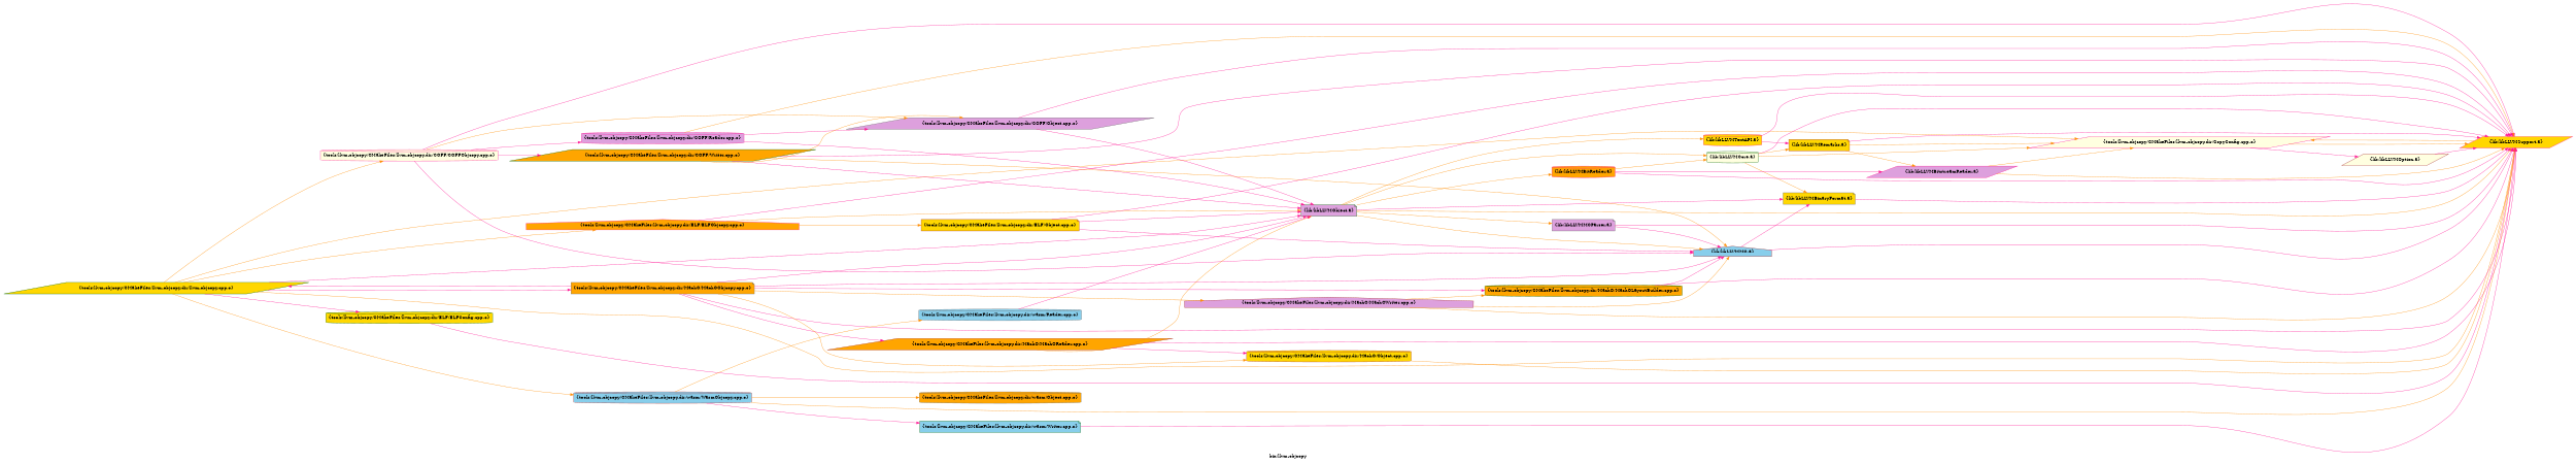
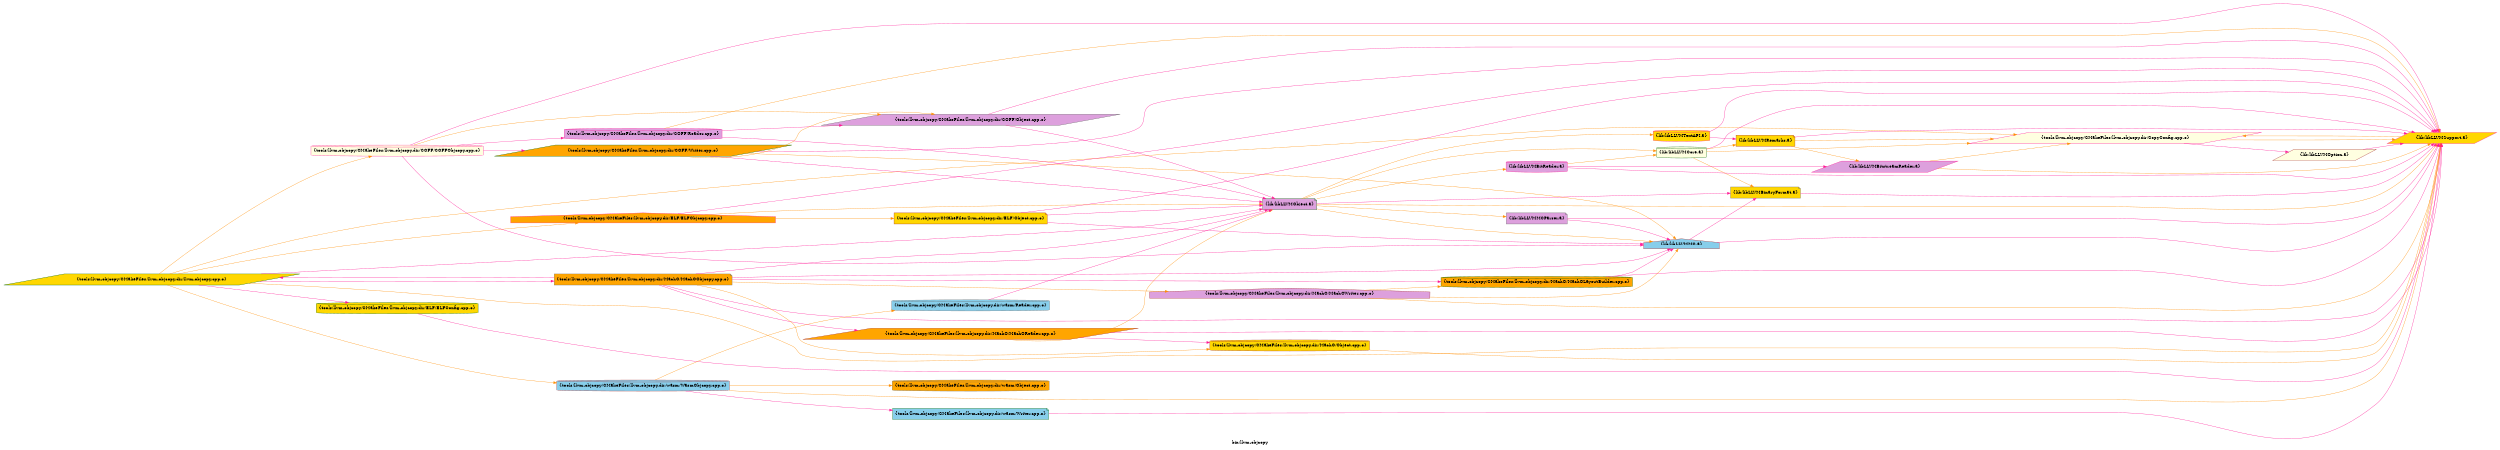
  digraph {
    label="bin/llvm-objcopy"
    rankdir=LR
    node [color=deeppink fillcolor=gold group=0 shape=cylinder style=filled]
    edge [color=deeppink]
    n1 [fillcolor=lightyellow group=1 label="{tools/llvm-objcopy/CMakeFiles/llvm-objcopy.dir/CopyConfig.cpp.o}" shape=parallelogram]
    n2 [color=brown fillcolor=lightyellow group=1 label="{lib/libLLVMOption.a}" shape=parallelogram]
    n3 [group=1 label="{lib/libLLVMSupport.a}" shape=parallelogram]
    n4 [color=darkgreen label="{tools/llvm-objcopy/CMakeFiles/llvm-objcopy.dir/llvm-objcopy.cpp.o}" shape=parallelogram]
    n5 [fillcolor=lightyellow label="{tools/llvm-objcopy/CMakeFiles/llvm-objcopy.dir/COFF/COFFObjcopy.cpp.o}"]
    n6 [color=darkgreen label="{tools/llvm-objcopy/CMakeFiles/llvm-objcopy.dir/ELF/ELFConfig.cpp.o}"]
    n7 [fillcolor=orange label="{tools/llvm-objcopy/CMakeFiles/llvm-objcopy.dir/ELF/ELFObjcopy.cpp.o}" shape=house]
    n8 [color=gray40 fillcolor=orange label="{tools/llvm-objcopy/CMakeFiles/llvm-objcopy.dir/MachO/MachOObjcopy.cpp.o}" shape=note]
    n9 [color=brown fillcolor=skyblue label="{tools/llvm-objcopy/CMakeFiles/llvm-objcopy.dir/wasm/WasmObjcopy.cpp.o}"]
    n10 [color=darkgreen fillcolor=plum label="{lib/libLLVMObject.a}" shape=note]
    n11 [color=gray40 fillcolor=plum label="{tools/llvm-objcopy/CMakeFiles/llvm-objcopy.dir/COFF/Object.cpp.o}" shape=parallelogram]
    n12 [fillcolor=plum label="{tools/llvm-objcopy/CMakeFiles/llvm-objcopy.dir/COFF/Reader.cpp.o}"]
    n13 [color=darkgreen fillcolor=orange label="{tools/llvm-objcopy/CMakeFiles/llvm-objcopy.dir/COFF/Writer.cpp.o}" shape=parallelogram]
    n14 [color=brown fillcolor=skyblue label="{lib/libLLVMMC.a}" shape=house]
    n15 [color=brown label="{tools/llvm-objcopy/CMakeFiles/llvm-objcopy.dir/ELF/Object.cpp.o}" shape=note]
    n16 [color=brown fillcolor=orange label="{tools/llvm-objcopy/CMakeFiles/llvm-objcopy.dir/MachO/MachOReader.cpp.o}" shape=parallelogram]
    n17 [color=brown fillcolor=plum label="{tools/llvm-objcopy/CMakeFiles/llvm-objcopy.dir/MachO/MachOWriter.cpp.o}" shape=house]
    n18 [color=darkgreen fillcolor=orange label="{tools/llvm-objcopy/CMakeFiles/llvm-objcopy.dir/MachO/MachOLayoutBuilder.cpp.o}"]
    n19 [color=brown label="{tools/llvm-objcopy/CMakeFiles/llvm-objcopy.dir/MachO/Object.cpp.o}"]
    n20 [color=gray40 fillcolor=orange label="{tools/llvm-objcopy/CMakeFiles/llvm-objcopy.dir/wasm/Object.cpp.o}"]
    n21 [color=gray40 fillcolor=skyblue label="{tools/llvm-objcopy/CMakeFiles/llvm-objcopy.dir/wasm/Reader.cpp.o}"]
    n22 [color=darkgreen fillcolor=skyblue label="{tools/llvm-objcopy/CMakeFiles/llvm-objcopy.dir/wasm/Writer.cpp.o}" shape=note]
    n23 [color=darkgreen fillcolor=lightyellow label="{lib/libLLVMCore.a}"]
    n24 [color=gray40 label="{lib/libLLVMBinaryFormat.a}" shape=note]
-   n25 [fillcolor=orange label="{lib/libLLVMBitReader.a}"]
+   n25 [fillcolor=plum label="{lib/libLLVMBitReader.a}"]
    n26 [color=gray40 fillcolor=plum label="{lib/libLLVMMCParser.a}" shape=note]
    n27 [label="{lib/libLLVMTextAPI.a}"]
    n28 [color=brown label="{lib/libLLVMRemarks.a}" shape=note]
    n29 [fillcolor=plum label="{lib/libLLVMBitstreamReader.a}" shape=parallelogram]
    subgraph sub_1 {
      rank=same
      n1
    }
    n1 -> n2
    n1 -> n3 [color=darkorange]
    n2 -> n3
    n3 -> n1 [color=darkorange]
    n4 -> n1 [color=darkorange]
    n4 -> n3 [color=darkorange]
    n4 -> n5 [color=darkorange]
    n4 -> n6
    n4 -> n7 [color=darkorange]
    n4 -> n8
    n4 -> n9 [color=darkorange]
    n4 -> n10
    n5 -> n3
    n5 -> n11 [color=darkorange]
    n5 -> n12
    n5 -> n13
    n5 -> n14
    n6 -> n3
    n7 -> n3
    n7 -> n10 [color=darkorange]
    n7 -> n15 [color=darkorange]
    n8 -> n3
    n8 -> n4
    n8 -> n10
    n8 -> n14
    n8 -> n16
    n8 -> n17 [color=darkorange]
    n8 -> n18
    n8 -> n19 [color=darkorange]
    n9 -> n3 [color=darkorange]
    n9 -> n20 [color=darkorange]
    n9 -> n21 [color=darkorange]
    n9 -> n22
    n10 -> n3 [color=darkorange]
    n10 -> n14 [color=darkorange]
    n10 -> n23 [color=darkorange]
    n10 -> n24
    n10 -> n25 [color=darkorange]
    n10 -> n26 [color=darkorange]
    n10 -> n27 [color=darkorange]
    n11 -> n3
    n11 -> n10
    n12 -> n3 [color=darkorange]
    n12 -> n10
    n12 -> n11
    n13 -> n3
    n13 -> n10
    n13 -> n11 [color=darkorange]
    n13 -> n14 [color=darkorange]
    n14 -> n3
    n14 -> n24
    n15 -> n3
    n15 -> n10
    n15 -> n14
    n16 -> n3
    n16 -> n10 [color=darkorange]
    n16 -> n19
    n17 -> n3 [color=darkorange]
    n17 -> n14 [color=darkorange]
    n17 -> n18 [color=darkorange]
    n18 -> n3
    n18 -> n14
    n19 -> n3 [color=darkorange]
    n21 -> n10
    n22 -> n3
    n23 -> n1 [color=darkorange]
    n23 -> n3
    n23 -> n24 [color=darkorange]
    n23 -> n28 [color=darkorange]
    n24 -> n3
    n25 -> n3
    n25 -> n23 [color=darkorange]
    n25 -> n29
    n26 -> n3
    n26 -> n14
    n27 -> n3
    n27 -> n28
    n28 -> n1 [color=darkorange]
    n28 -> n3
    n28 -> n29 [color=darkorange]
    n29 -> n1 [color=darkorange]
    n29 -> n3 [color=darkorange]
  }
